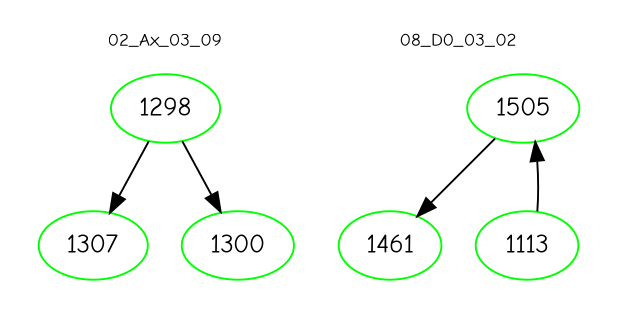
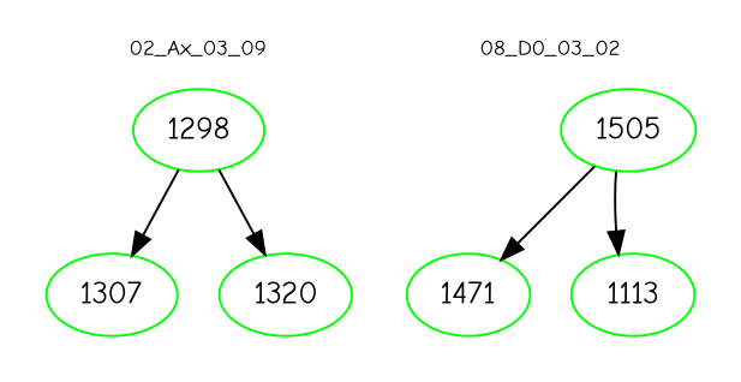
  digraph {
    fontname="Comic Neue"
    node [color=green fontname="Comic Neue"]
    edge [color=black fontname="Comic Neue"]
    n1 [label=1298]
    n2 [label=1307]
-   n3 [label=1300]
+   n3 [label=1320]
    n4 [label=1505]
-   n5 [label=1461]
+   n5 [label=1471]
    n6 [label=1113]
    subgraph cluster_1 {
      color=white
      fontsize=10
      label="02_Ax_03_09"
      n1
      n2
      n3
    }
    subgraph cluster_2 {
      color=white
      fontsize=10
      label="08_D0_03_02"
      n4
      n5
      n6
    }
    n1 -> n2
    n1 -> n3
    n4 -> n5
-   n6 -> n4
+   n4 -> n6
  }
